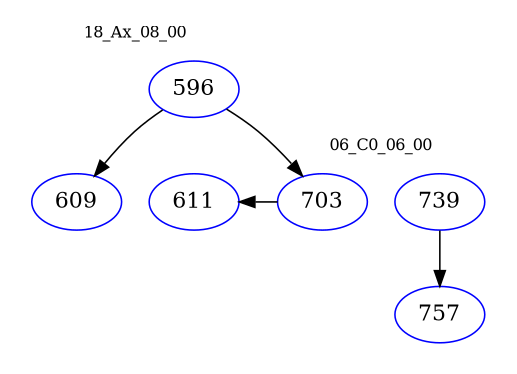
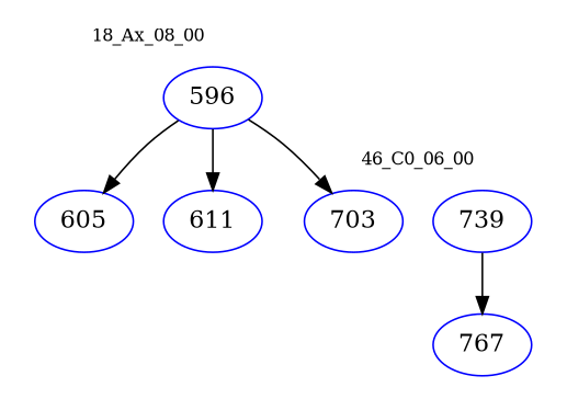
  digraph {
    node [color=blue]
    edge [color=black]
    n1 [label=596]
-   n2 [label=609]
+   n2 [label=605]
    n3 [label=611]
    n4 [label=739]
    n5 [label=703]
-   n6 [label=757]
+   n6 [label=767]
    subgraph cluster_1 {
      color=white
      fontsize=10
      label="18_Ax_08_00"
      n1
      n2
      n3
    }
    subgraph cluster_2 {
      color=white
      fontsize=10
-     label="06_C0_06_00"
+     label="46_C0_06_00"
      n4
      n5
      n6
    }
    n1 -> n2
-   n5 -> n3
+   n1 -> n3
    n1 -> n5
    n4 -> n6
  }
